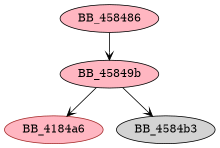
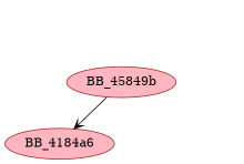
  digraph {
    node [color=brown fillcolor=lightpink style=filled]
    edge [arrowhead=vee style=solid]
-   BB_45849b [color=black]
-   BB_458486 [color=black]
+   BB_45849b
    n3 [label=BB_4184a6]
-   BB_4584b3 [color=black fillcolor=lightgrey]
    BB_45849b -> n3
-   BB_45849b -> BB_4584b3
-   BB_458486 -> BB_45849b
  }
